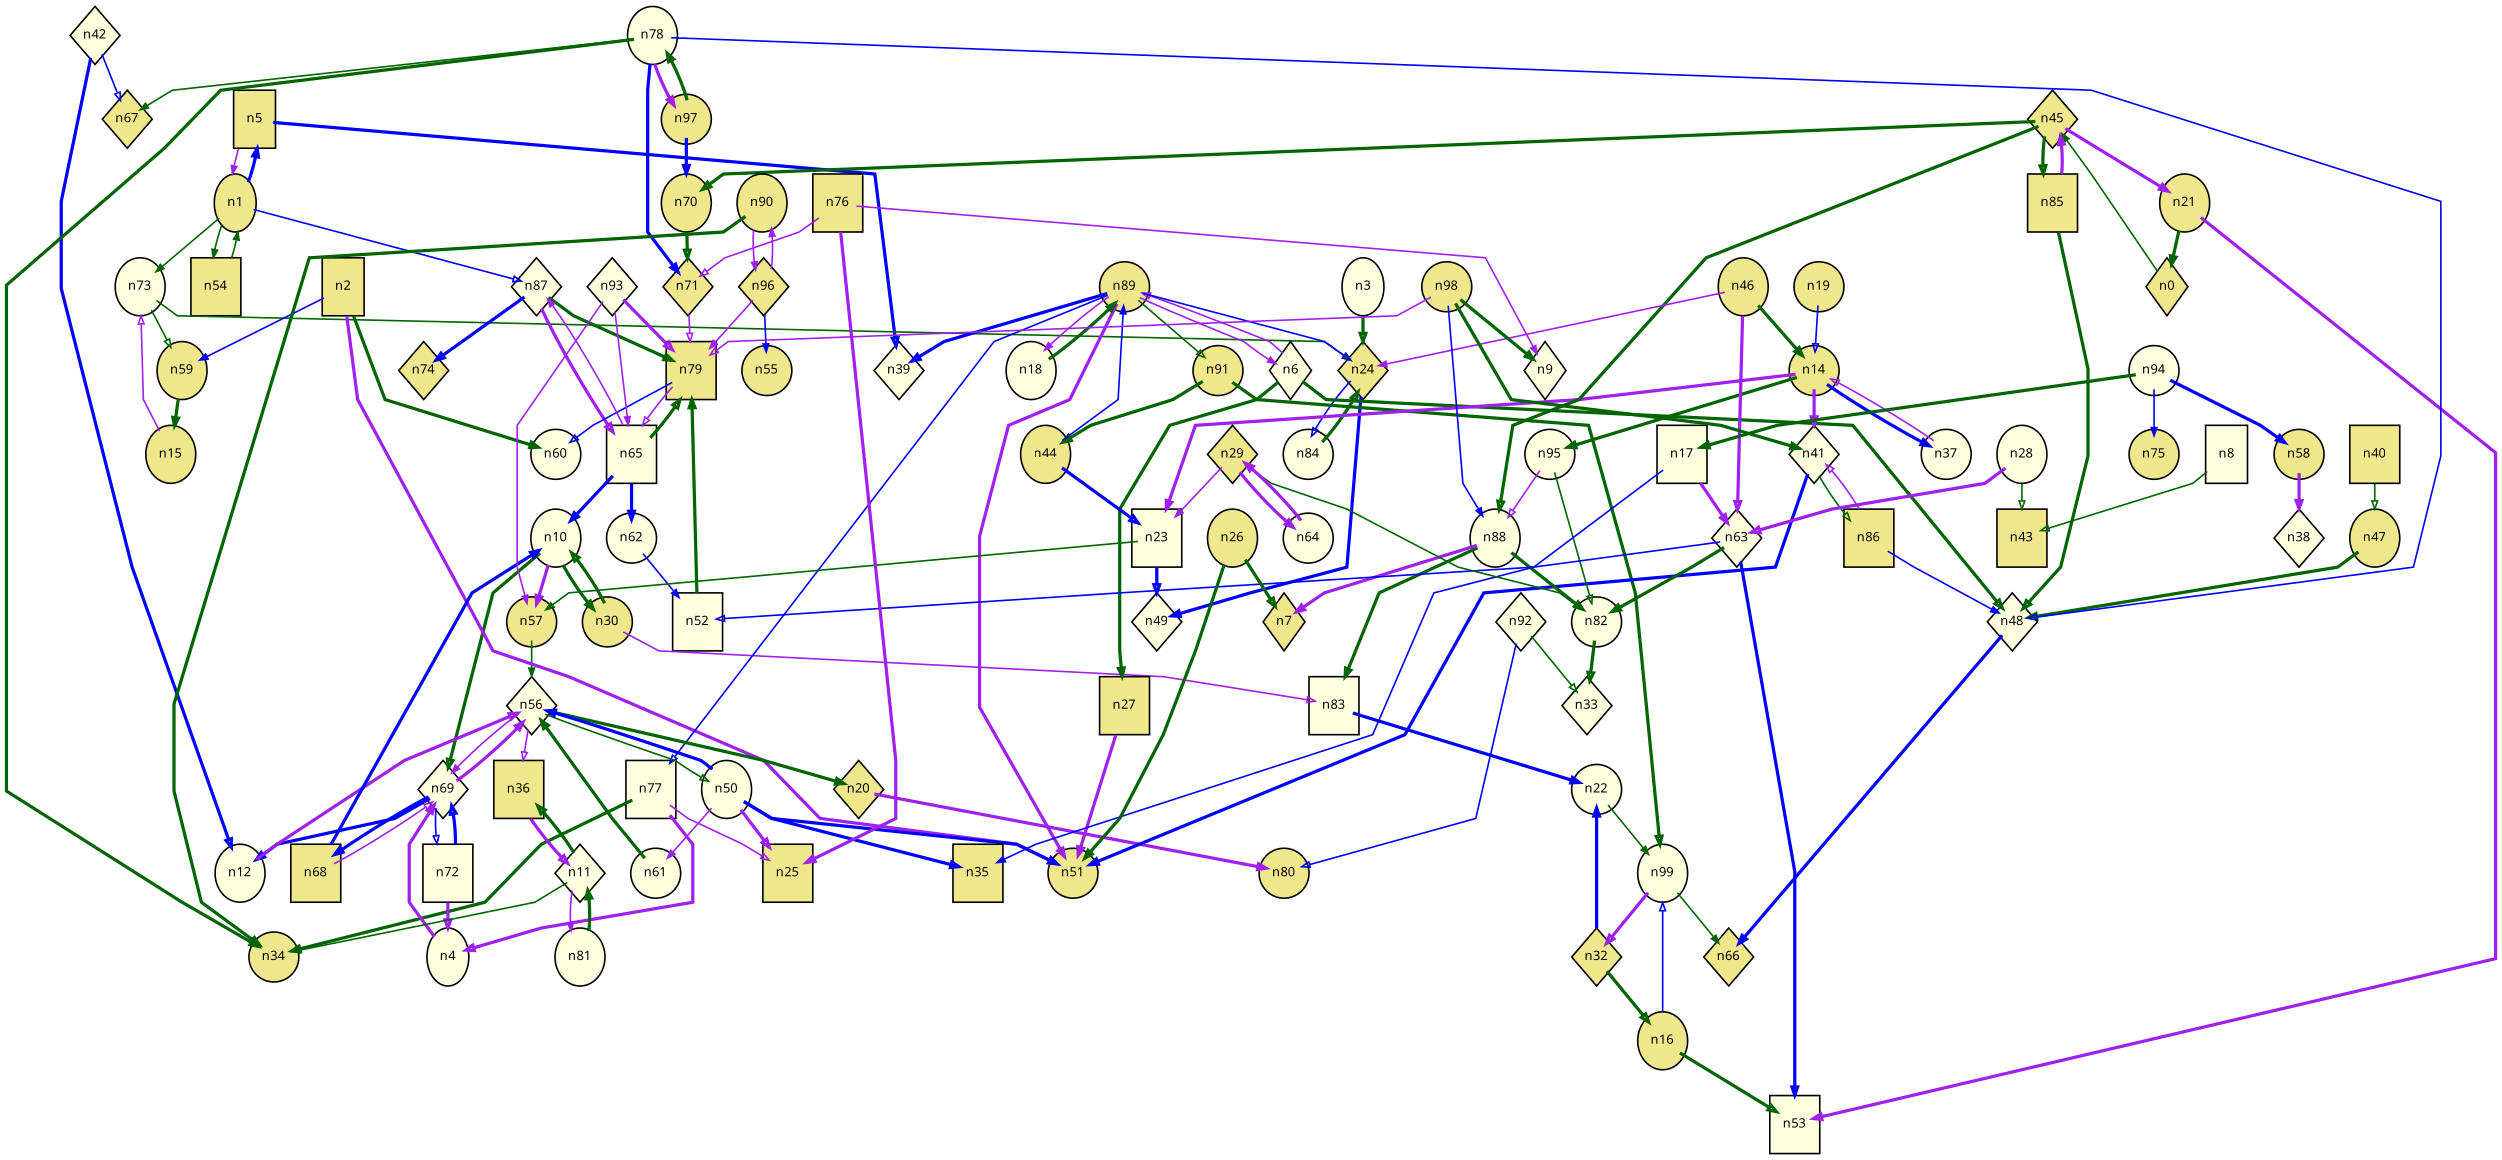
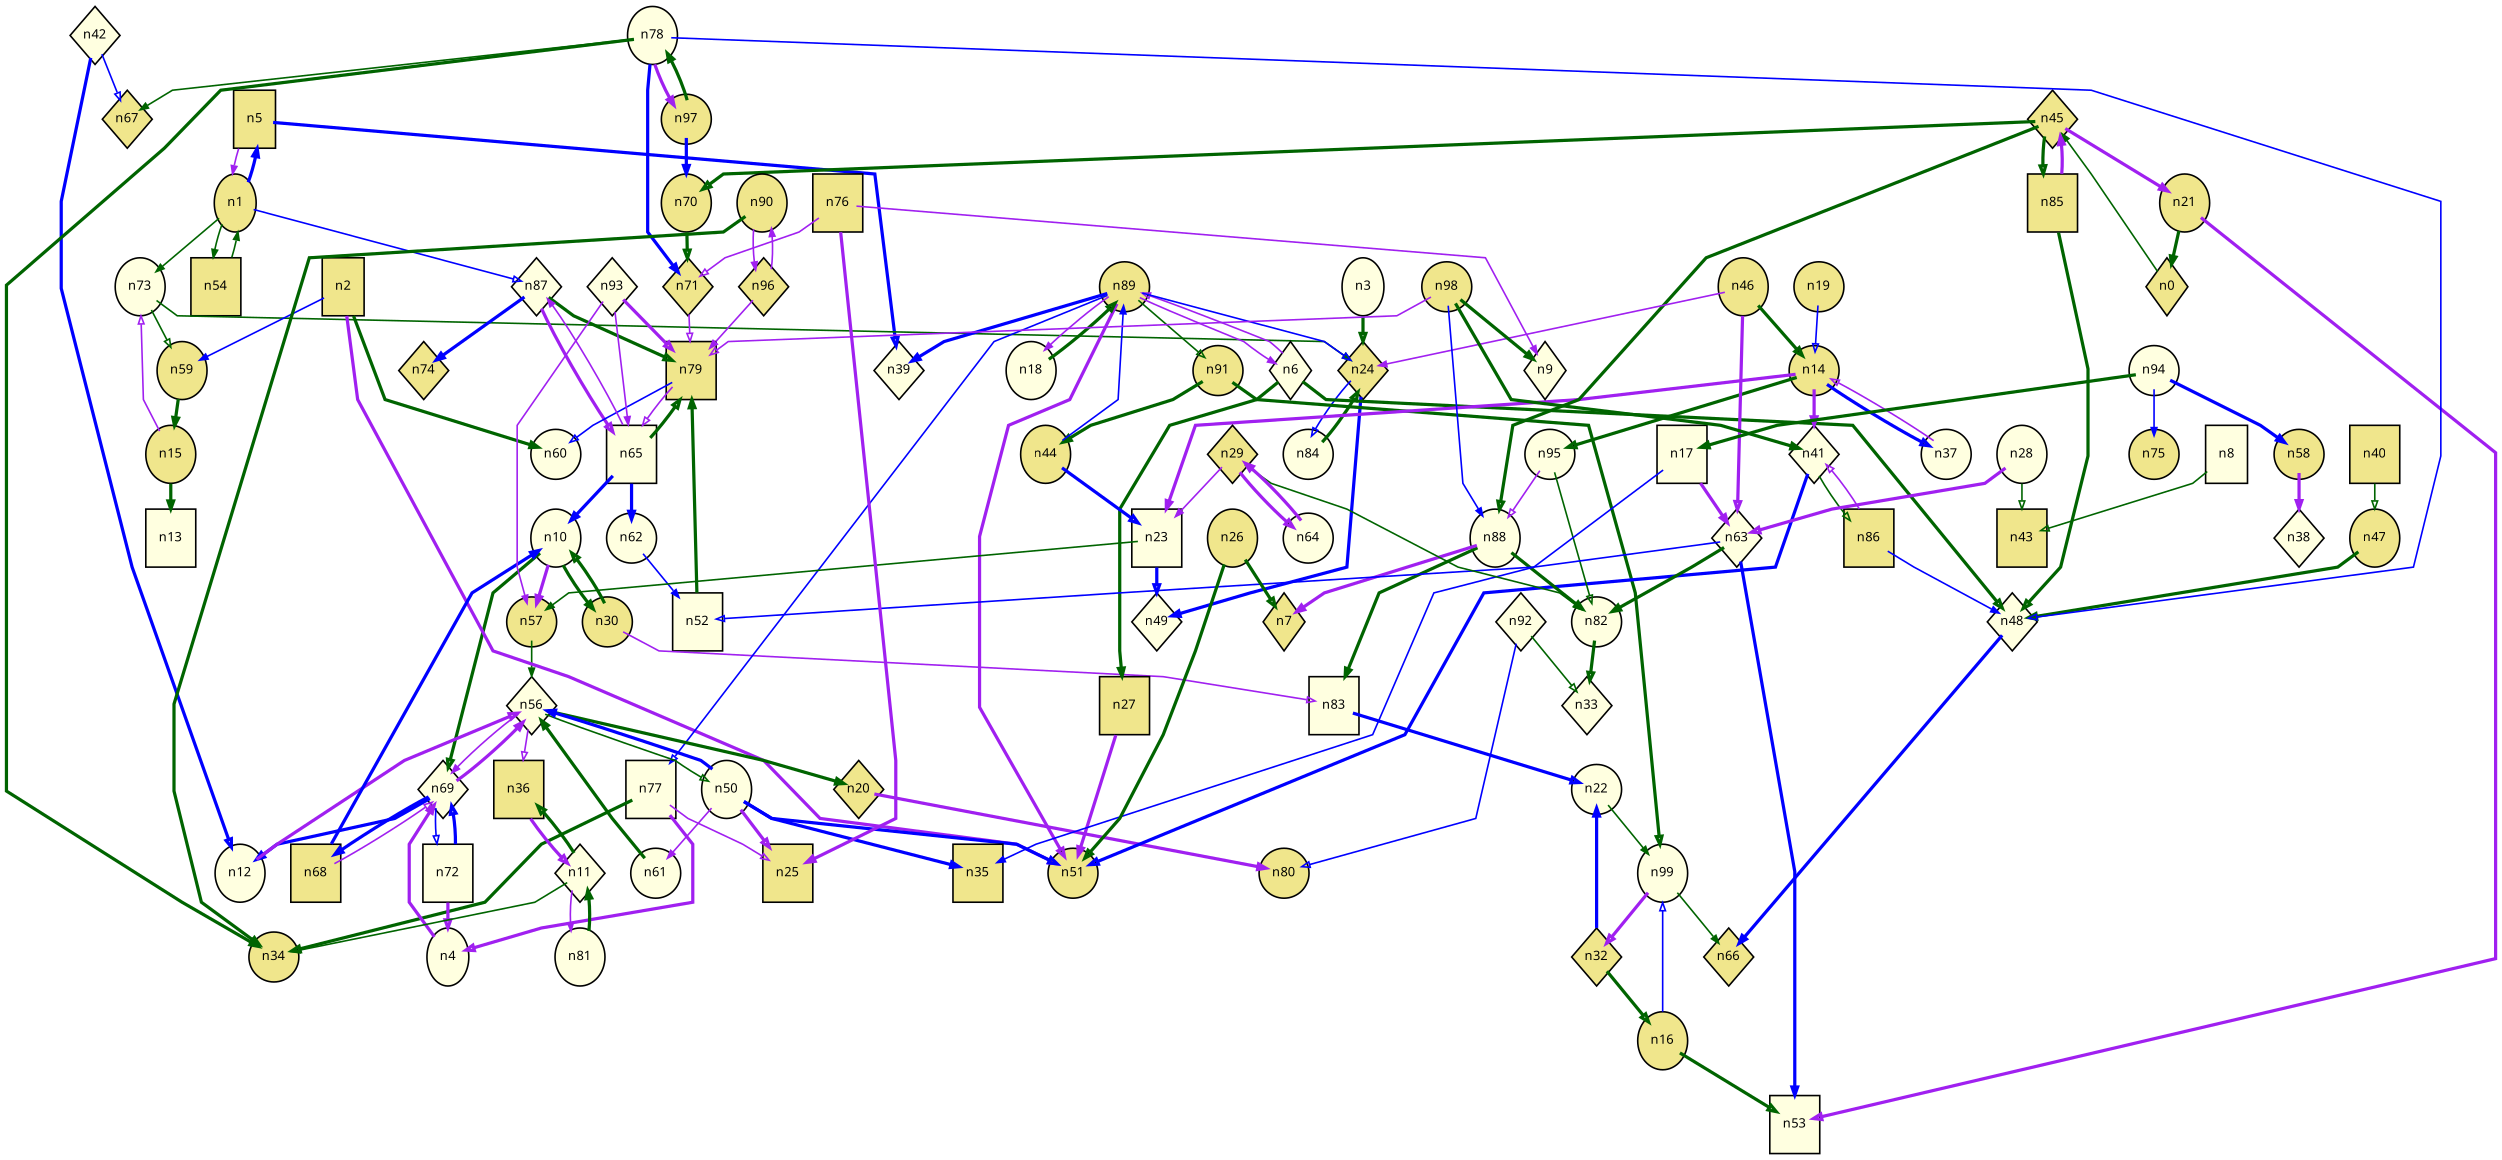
  digraph {
    fontname="Noto Sans"
    fontsize=8
    nodesep=0.22
    nodesize=0.32
    ranksep=0.22
    splines=polyline
    node [fillcolor=khaki fixedsize=shape fontname="Noto Sans" fontsize=8 shape=diamond style=filled]
    edge [arrowhead=onormal arrowsize=0.5 color=darkgreen fontname="Noto Sans" style=bold]
    n5 [shape=box width=0.32]
    n39 [fillcolor=lightyellow width=0.32]
    n1 [shape=ellipse width=0.32]
    n54 [shape=box width=0.32]
    n73 [fillcolor=lightyellow shape=ellipse width=0.32]
    n87 [fillcolor=lightyellow width=0.32]
    n24 [width=0.32]
    n59 [shape=ellipse width=0.32]
    n74 [width=0.32]
    n79 [shape=box width=0.32]
    n65 [fillcolor=lightyellow shape=box width=0.32]
    n49 [fillcolor=lightyellow width=0.32]
    n84 [fillcolor=lightyellow shape=circle width=0.32]
    n15 [shape=ellipse width=0.32]
    n60 [fillcolor=lightyellow shape=circle width=0.32]
    n10 [fillcolor=lightyellow shape=ellipse width=0.32]
    n62 [fillcolor=lightyellow shape=circle width=0.32]
+   n13 [fillcolor=lightyellow shape=box width=0.32]
    n30 [shape=circle width=0.32]
    n57 [shape=circle width=0.32]
    n69 [fillcolor=lightyellow width=0.32]
    n52 [fillcolor=lightyellow shape=box width=0.32]
    n2 [shape=box width=0.32]
    n51 [shape=circle width=0.32]
    n3 [fillcolor=lightyellow shape=ellipse width=0.32]
    n27 [shape=box width=0.32]
    n6 [fillcolor=lightyellow width=0.32]
    n48 [fillcolor=lightyellow width=0.32]
    n89 [shape=circle width=0.32]
    n66 [width=0.32]
    n18 [fillcolor=lightyellow shape=ellipse width=0.32]
    n77 [fillcolor=lightyellow shape=box width=0.32]
    n91 [shape=circle width=0.32]
    n34 [shape=circle width=0.32]
    n25 [shape=box width=0.32]
    n4 [fillcolor=lightyellow shape=ellipse width=0.32]
    n99 [fillcolor=lightyellow shape=ellipse width=0.32]
    n44 [shape=ellipse width=0.32]
    n8 [fillcolor=lightyellow shape=box width=0.32]
    n43 [shape=box width=0.32]
    n83 [fillcolor=lightyellow shape=box width=0.32]
    n22 [fillcolor=lightyellow shape=circle width=0.32]
    n56 [fillcolor=lightyellow width=0.32]
    n12 [fillcolor=lightyellow shape=ellipse width=0.32]
    n68 [shape=box width=0.32]
    n72 [fillcolor=lightyellow shape=box width=0.32]
    n36 [shape=box width=0.32]
    n20 [width=0.32]
    n50 [fillcolor=lightyellow shape=ellipse width=0.32]
    n11 [fillcolor=lightyellow width=0.32]
    n80 [shape=circle width=0.32]
    n35 [shape=box width=0.32]
    n61 [fillcolor=lightyellow shape=circle width=0.32]
    n81 [fillcolor=lightyellow shape=ellipse width=0.32]
    n23 [fillcolor=lightyellow shape=box width=0.32]
    n14 [shape=circle width=0.32]
    n37 [fillcolor=lightyellow shape=circle width=0.32]
    n41 [fillcolor=lightyellow width=0.32]
    n95 [fillcolor=lightyellow shape=circle width=0.32]
    n86 [shape=box width=0.32]
    n82 [fillcolor=lightyellow shape=circle width=0.32]
    n88 [fillcolor=lightyellow shape=ellipse width=0.32]
    n33 [fillcolor=lightyellow width=0.32]
    n7 [width=0.32]
    n16 [shape=ellipse width=0.32]
    n53 [fillcolor=lightyellow shape=box width=0.32]
    n32 [width=0.32]
    n17 [fillcolor=lightyellow shape=box width=0.32]
    n63 [fillcolor=lightyellow width=0.32]
    n19 [shape=circle width=0.32]
    n0 [width=0.32]
    n45 [width=0.32]
    n21 [shape=ellipse width=0.32]
    n70 [shape=ellipse width=0.32]
    n85 [shape=box width=0.32]
    n71 [width=0.32]
    n26 [shape=ellipse width=0.32]
    n28 [fillcolor=lightyellow shape=ellipse width=0.32]
    n29 [width=0.32]
    n64 [fillcolor=lightyellow shape=circle width=0.32]
    n47 [shape=ellipse width=0.32]
    n40 [shape=box width=0.32]
    n42 [fillcolor=lightyellow width=0.32]
    n67 [width=0.32]
    n46 [shape=ellipse width=0.32]
    n58 [shape=circle width=0.32]
    n38 [fillcolor=lightyellow width=0.32]
    n76 [shape=box width=0.32]
    n9 [fillcolor=lightyellow width=0.32]
    n78 [fillcolor=lightyellow shape=ellipse width=0.32]
    n97 [shape=circle width=0.32]
    n90 [shape=ellipse width=0.32]
    n96 [width=0.32]
-   n55 [shape=circle width=0.32]
    n92 [fillcolor=lightyellow width=0.32]
    n93 [fillcolor=lightyellow width=0.32]
    n94 [fillcolor=lightyellow shape=circle width=0.32]
    n75 [shape=circle width=0.32]
    n98 [shape=circle width=0.32]
    n5 -> n39 [color=blue]
    n5 -> n1 [arrowhead=normal color=purple style=solid]
    n1 -> n5 [arrowhead=normal color=blue]
    n1 -> n54 [arrowhead=normal style=solid]
    n1 -> n73 [arrowhead=normal style=solid]
    n1 -> n87 [color=blue style=solid]
    n54 -> n1 [arrowhead=normal style=solid]
    n73 -> n24 [arrowhead=normal style=solid]
    n73 -> n59 [style=solid]
    n87 -> n74 [arrowhead=normal color=blue]
    n87 -> n79
    n87 -> n65 [color=purple]
    n24 -> n49 [arrowhead=normal color=blue]
    n24 -> n84 [color=blue style=solid]
    n59 -> n15 [arrowhead=normal]
    n79 -> n65 [color=purple style=solid]
    n79 -> n60 [color=blue style=solid]
    n65 -> n87 [arrowhead=normal color=purple style=solid]
    n65 -> n79
    n65 -> n10 [arrowhead=normal color=blue]
    n65 -> n62 [arrowhead=normal color=blue]
    n84 -> n24
    n15 -> n73 [color=purple style=solid]
+   n15 -> n13 [arrowhead=normal]
    n10 -> n30 [arrowhead=normal]
    n10 -> n57 [arrowhead=normal color=purple]
    n10 -> n69
    n62 -> n52 [arrowhead=normal color=blue style=solid]
    n30 -> n10
    n30 -> n83 [color=purple style=solid]
    n57 -> n56 [arrowhead=normal style=solid]
    n69 -> n56 [arrowhead=normal color=purple]
    n69 -> n12 [color=blue]
    n69 -> n68 [arrowhead=normal color=blue]
    n69 -> n72 [color=blue style=solid]
    n52 -> n79 [arrowhead=normal]
    n2 -> n59 [arrowhead=normal color=blue style=solid]
    n2 -> n60 [arrowhead=normal]
    n2 -> n51 [color=purple]
    n3 -> n24
    n27 -> n51 [arrowhead=normal color=purple]
    n6 -> n27 [arrowhead=normal]
    n6 -> n48
    n6 -> n89 [color=purple style=solid]
    n48 -> n66 [arrowhead=normal color=blue]
    n89 -> n39 [arrowhead=normal color=blue]
    n89 -> n24 [color=blue style=solid]
    n89 -> n51 [color=purple]
    n89 -> n6 [arrowhead=normal color=purple style=solid]
    n89 -> n18 [arrowhead=normal color=purple style=solid]
    n89 -> n77 [color=blue style=solid]
    n89 -> n91 [style=solid]
    n18 -> n89
    n77 -> n34
    n77 -> n25 [color=purple style=solid]
    n77 -> n4 [color=purple]
    n91 -> n99
    n91 -> n44 [arrowhead=normal]
    n4 -> n69 [arrowhead=normal color=purple]
    n99 -> n66 [arrowhead=normal style=solid]
    n99 -> n32 [color=purple]
    n44 -> n89 [arrowhead=normal color=blue style=solid]
    n44 -> n23 [color=blue]
    n8 -> n43 [style=solid]
    n83 -> n22 [color=blue]
    n22 -> n99 [arrowhead=normal style=solid]
    n56 -> n69 [arrowhead=normal color=purple style=solid]
    n56 -> n36 [color=purple style=solid]
    n56 -> n20 [arrowhead=normal]
    n56 -> n50 [style=solid]
    n12 -> n56 [color=purple]
    n68 -> n10 [arrowhead=normal color=blue]
    n68 -> n69 [color=purple style=solid]
    n72 -> n69 [color=blue]
    n72 -> n4 [color=purple]
    n36 -> n11 [color=purple]
    n20 -> n80 [arrowhead=normal color=purple]
    n50 -> n51 [color=blue]
    n50 -> n25 [color=purple]
    n50 -> n56 [arrowhead=normal color=blue]
    n50 -> n35 [arrowhead=normal color=blue]
    n50 -> n61 [arrowhead=normal color=purple style=solid]
    n11 -> n34 [style=solid]
    n11 -> n36
    n11 -> n81 [arrowhead=normal color=purple style=solid]
    n61 -> n56 [arrowhead=normal]
    n81 -> n11 [arrowhead=normal]
    n23 -> n49 [color=blue]
    n23 -> n57 [arrowhead=normal style=solid]
    n14 -> n23 [arrowhead=normal color=purple]
    n14 -> n37 [color=blue]
    n14 -> n41 [arrowhead=normal color=purple]
    n14 -> n95
    n37 -> n14 [color=purple style=solid]
    n41 -> n51 [color=blue]
    n41 -> n86 [style=solid]
    n95 -> n82 [style=solid]
    n95 -> n88 [color=purple style=solid]
    n86 -> n48 [arrowhead=normal color=blue style=solid]
    n86 -> n41 [color=purple style=solid]
    n82 -> n33
    n88 -> n83 [arrowhead=normal]
    n88 -> n82
    n88 -> n7 [arrowhead=normal color=purple]
    n16 -> n99 [color=blue style=solid]
    n16 -> n53
    n32 -> n22 [arrowhead=normal color=blue]
    n32 -> n16
    n17 -> n35 [arrowhead=normal color=blue style=solid]
    n17 -> n63 [arrowhead=normal color=purple]
    n63 -> n52 [color=blue style=solid]
    n63 -> n82 [arrowhead=normal]
    n63 -> n53 [arrowhead=normal color=blue]
    n19 -> n14 [color=blue style=solid]
    n0 -> n45 [arrowhead=normal style=solid]
    n45 -> n88
    n45 -> n21 [arrowhead=normal color=purple]
    n45 -> n70
    n45 -> n85
    n21 -> n53 [color=purple]
    n21 -> n0 [arrowhead=normal]
    n70 -> n71
    n85 -> n48
    n85 -> n45 [arrowhead=normal color=purple]
    n71 -> n79 [color=purple style=solid]
    n26 -> n51
    n26 -> n7
    n28 -> n43 [style=solid]
    n28 -> n63 [color=purple]
    n29 -> n23 [arrowhead=normal color=purple style=solid]
    n29 -> n82 [arrowhead=normal style=solid]
    n29 -> n64 [color=purple]
    n64 -> n29 [arrowhead=normal color=purple]
    n47 -> n48 [arrowhead=normal]
    n40 -> n47 [style=solid]
    n42 -> n12 [color=blue]
    n42 -> n67 [color=blue style=solid]
    n46 -> n24 [arrowhead=normal color=purple style=solid]
    n46 -> n14
    n46 -> n63 [color=purple]
    n58 -> n38 [arrowhead=normal color=purple]
    n76 -> n25 [arrowhead=normal color=purple]
    n76 -> n71 [color=purple style=solid]
    n76 -> n9 [arrowhead=normal color=purple style=solid]
    n78 -> n48 [color=blue style=solid]
    n78 -> n34 [arrowhead=normal]
    n78 -> n71 [arrowhead=normal color=blue]
    n78 -> n67 [arrowhead=normal style=solid]
    n78 -> n97 [arrowhead=normal color=purple]
    n97 -> n70 [arrowhead=normal color=blue]
    n97 -> n78 [arrowhead=normal]
    n90 -> n34
    n90 -> n96 [arrowhead=normal color=purple style=solid]
    n96 -> n79 [arrowhead=normal color=purple style=solid]
    n96 -> n90 [arrowhead=normal color=purple style=solid]
-   n96 -> n55 [arrowhead=normal color=blue style=solid]
    n92 -> n80 [color=blue style=solid]
    n92 -> n33 [style=solid]
    n93 -> n79 [color=purple]
    n93 -> n65 [arrowhead=normal color=purple style=solid]
    n93 -> n57 [arrowhead=normal color=purple style=solid]
    n94 -> n17 [arrowhead=normal]
    n94 -> n58 [arrowhead=normal color=blue]
    n94 -> n75 [arrowhead=normal color=blue style=solid]
    n98 -> n79 [color=purple style=solid]
    n98 -> n41 [arrowhead=normal]
    n98 -> n88 [arrowhead=normal color=blue style=solid]
    n98 -> n9 [arrowhead=normal]
  }
